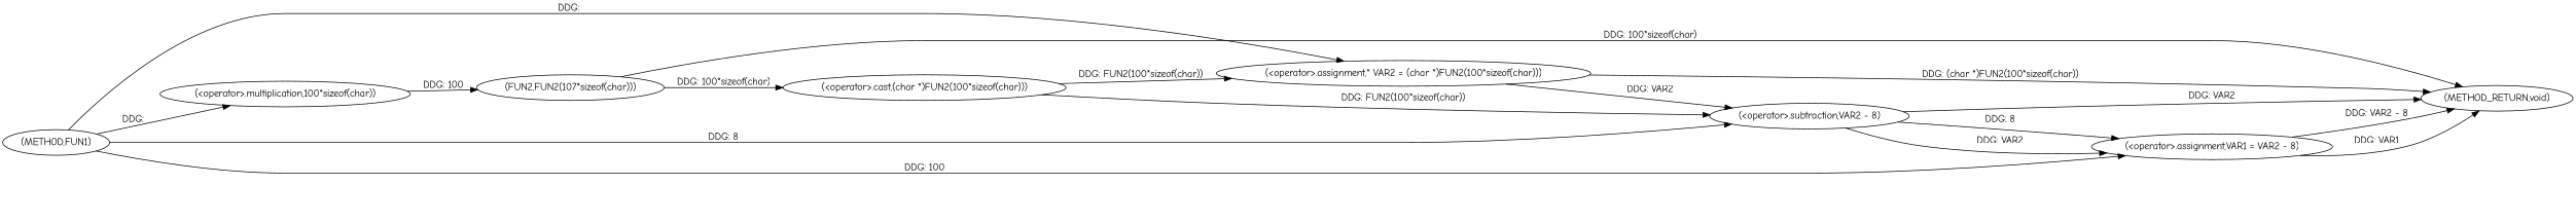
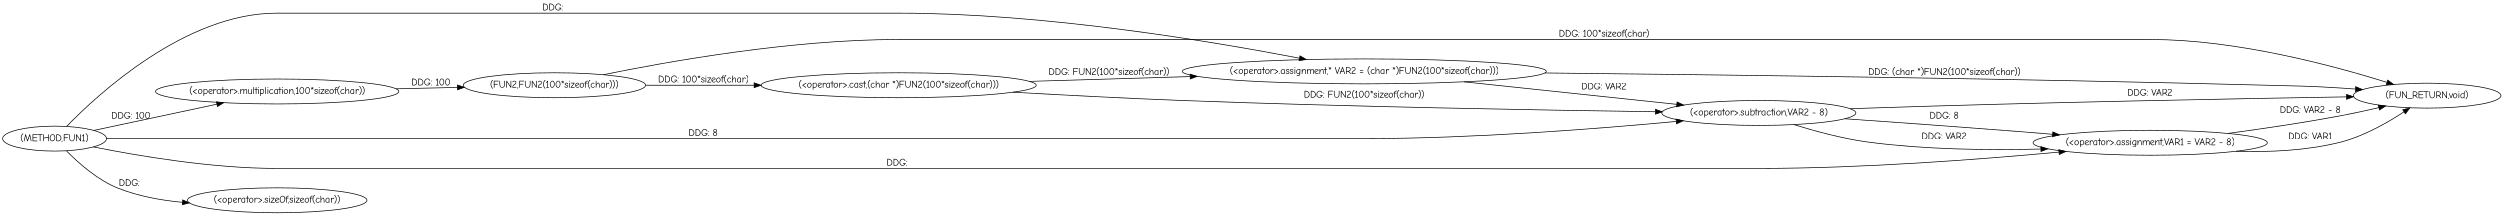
  digraph {
    fontname="Comic Neue"
    rankdir=LR
    node [fontname="Comic Neue"]
    edge [fontname="Comic Neue"]
    n1 [label="(METHOD,FUN1)"]
    n2 [label="(<operator>.assignment,* VAR2 = (char *)FUN2(100*sizeof(char)))"]
    n3 [label="(<operator>.multiplication,100*sizeof(char))"]
+   n4 [label="(<operator>.sizeOf,sizeof(char))"]
    n5 [label="(<operator>.assignment,VAR1 = VAR2 - 8)"]
    n6 [label="(<operator>.subtraction,VAR2 - 8)"]
-   n7 [label="(METHOD_RETURN,void)"]
-   n8 [label="(FUN2,FUN2(107*sizeof(char)))"]
+   n7 [label="(FUN_RETURN,void)"]
+   n8 [label="(FUN2,FUN2(100*sizeof(char)))"]
    n9 [label="(<operator>.cast,(char *)FUN2(100*sizeof(char)))"]
    n1 -> n2 [label="DDG: "]
-   n1 -> n3 [label="DDG: "]
-   n1 -> n5 [label="DDG: 100"]
+   n1 -> n3 [label="DDG: 100"]
+   n1 -> n4 [label="DDG: "]
+   n1 -> n5 [label="DDG: "]
    n1 -> n6 [label="DDG: 8"]
    n2 -> n6 [label="DDG: VAR2"]
    n2 -> n7 [label="DDG: (char *)FUN2(100*sizeof(char))"]
    n3 -> n8 [label="DDG: 100"]
    n5 -> n7 [label="DDG: VAR1"]
    n5 -> n7 [label="DDG: VAR2 - 8"]
    n6 -> n5 [label="DDG: VAR2"]
    n6 -> n5 [label="DDG: 8"]
    n6 -> n7 [label="DDG: VAR2"]
    n8 -> n7 [label="DDG: 100*sizeof(char)"]
    n8 -> n9 [label="DDG: 100*sizeof(char)"]
    n9 -> n2 [label="DDG: FUN2(100*sizeof(char))"]
    n9 -> n6 [label="DDG: FUN2(100*sizeof(char))"]
  }
